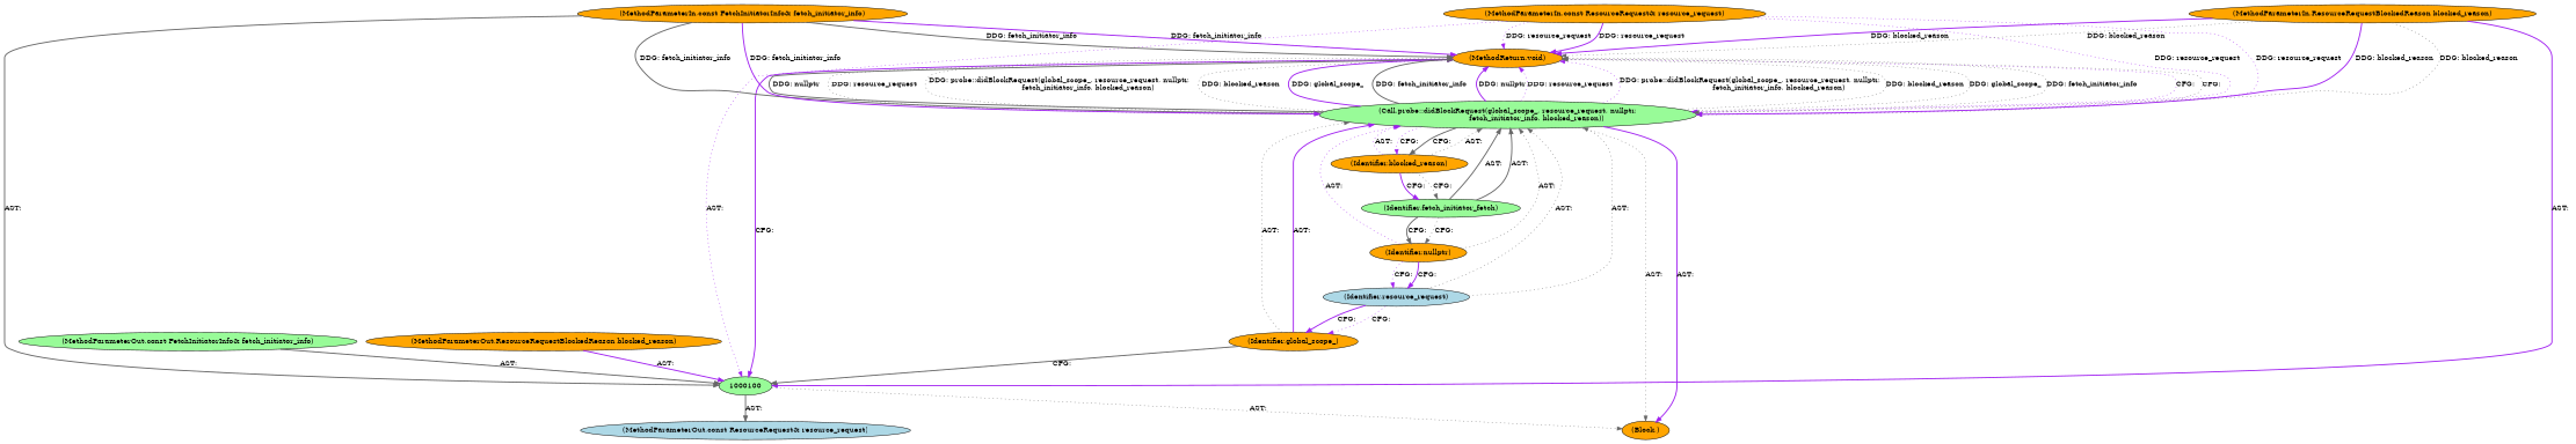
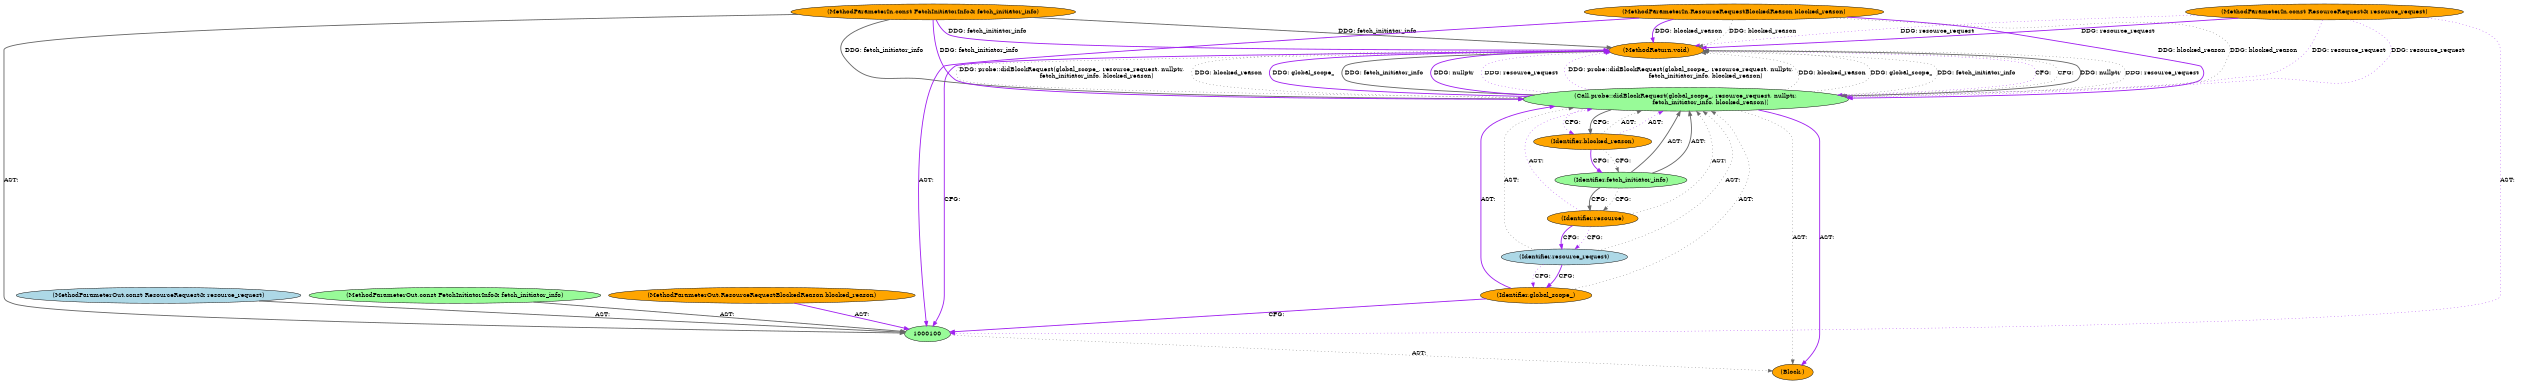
  digraph {
    node [fillcolor=orange style=filled]
    edge [color=gray40 style=dotted]
    n1 [label="(MethodReturn,void)"]
    n2 [fillcolor=palegreen label="(Call,probe::didBlockRequest(global_scope_, resource_request, nullptr,\n                         fetch_initiator_info, blocked_reason))"]
    1000100 [fillcolor=palegreen]
    n4 [label="(Block,)"]
    n5 [label="(Identifier,blocked_reason)"]
    n6 [label="(MethodParameterIn,const ResourceRequest& resource_request)"]
    n7 [fillcolor=lightblue label="(MethodParameterOut,const ResourceRequest& resource_request)"]
    n8 [label="(MethodParameterIn,const FetchInitiatorInfo& fetch_initiator_info)"]
    n9 [fillcolor=palegreen label="(MethodParameterOut,const FetchInitiatorInfo& fetch_initiator_info)"]
    n10 [label="(MethodParameterIn,ResourceRequestBlockedReason blocked_reason)"]
    n11 [label="(MethodParameterOut,ResourceRequestBlockedReason blocked_reason)"]
    n12 [label="(Identifier,global_scope_)"]
-   n13 [fillcolor=palegreen label="(Identifier,fetch_initiator_fetch)"]
+   n13 [fillcolor=palegreen label="(Identifier,fetch_initiator_info)"]
    n14 [fillcolor=lightblue label="(Identifier,resource_request)"]
-   n15 [label="(Identifier,nullptr)"]
+   n15 [label="(Identifier,resource)"]
    n1 -> n2 [color=purple label="CFG: "]
    n1 -> n2 [label="CFG: "]
    n1 -> 1000100 [color=purple label="CFG: " style=bold]
    n2 -> n1 [label="DDG: nullptr" style=bold]
    n2 -> n1 [label="DDG: resource_request"]
    n2 -> n1 [label="DDG: probe::didBlockRequest(global_scope_, resource_request, nullptr,\n                         fetch_initiator_info, blocked_reason)"]
    n2 -> n1 [label="DDG: blocked_reason"]
    n2 -> n1 [color=purple label="DDG: global_scope_" style=bold]
    n2 -> n1 [label="DDG: fetch_initiator_info" style=bold]
    n2 -> n1 [color=purple label="DDG: nullptr" style=bold]
    n2 -> n1 [color=purple label="DDG: resource_request"]
    n2 -> n1 [color=purple label="DDG: probe::didBlockRequest(global_scope_, resource_request, nullptr,\n                         fetch_initiator_info, blocked_reason)"]
    n2 -> n1 [label="DDG: blocked_reason"]
    n2 -> n1 [label="DDG: global_scope_"]
    n2 -> n1 [label="DDG: fetch_initiator_info"]
    n2 -> n4 [label="AST: "]
    n2 -> n4 [color=purple label="AST: " style=bold]
    n2 -> n5 [color=purple label="CFG: "]
    n2 -> n5 [label="CFG: " style=bold]
    1000100 -> n4 [label="AST: "]
    n5 -> n2 [label="AST: "]
    n5 -> n2 [color=purple label="AST: "]
    n5 -> n13 [color=purple label="CFG: " style=bold]
    n5 -> n13 [label="CFG: "]
    n6 -> n1 [color=purple label="DDG: resource_request" style=bold]
    n6 -> n1 [color=purple label="DDG: resource_request"]
    n6 -> n2 [color=purple label="DDG: resource_request"]
    n6 -> n2 [color=purple label="DDG: resource_request"]
    n6 -> 1000100 [color=purple label="AST: "]
-   1000100 -> n7 [label="AST: " style=bold]
+   n7 -> 1000100 [label="AST: " style=bold]
    n8 -> n1 [color=purple label="DDG: fetch_initiator_info" style=bold]
    n8 -> n1 [label="DDG: fetch_initiator_info" style=bold]
    n8 -> n2 [label="DDG: fetch_initiator_info" style=bold]
    n8 -> n2 [color=purple label="DDG: fetch_initiator_info" style=bold]
    n8 -> 1000100 [label="AST: " style=bold]
    n9 -> 1000100 [label="AST: " style=bold]
    n10 -> n1 [label="DDG: blocked_reason"]
    n10 -> n1 [color=purple label="DDG: blocked_reason" style=bold]
    n10 -> n2 [color=purple label="DDG: blocked_reason" style=bold]
    n10 -> n2 [label="DDG: blocked_reason"]
    n10 -> 1000100 [color=purple label="AST: " style=bold]
    n11 -> 1000100 [color=purple label="AST: " style=bold]
    n12 -> n2 [label="AST: "]
    n12 -> n2 [color=purple label="AST: " style=bold]
-   n12 -> 1000100 [label="CFG: " style=bold]
+   n12 -> 1000100 [color=purple label="CFG: " style=bold]
    n13 -> n2 [label="AST: " style=bold]
    n13 -> n2 [label="AST: " style=bold]
    n13 -> n15 [label="CFG: "]
    n13 -> n15 [label="CFG: " style=bold]
    n14 -> n2 [label="AST: "]
    n14 -> n2 [label="AST: "]
    n14 -> n12 [color=purple label="CFG: " style=bold]
    n14 -> n12 [color=purple label="CFG: "]
    n15 -> n2 [label="AST: "]
    n15 -> n2 [color=purple label="AST: "]
    n15 -> n14 [color=purple label="CFG: "]
    n15 -> n14 [color=purple label="CFG: " style=bold]
  }
